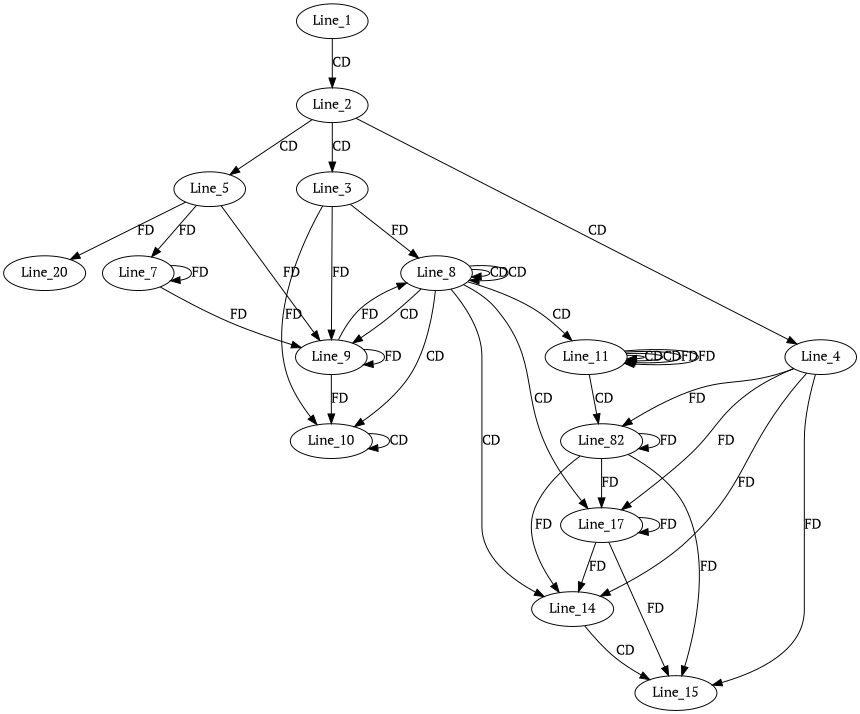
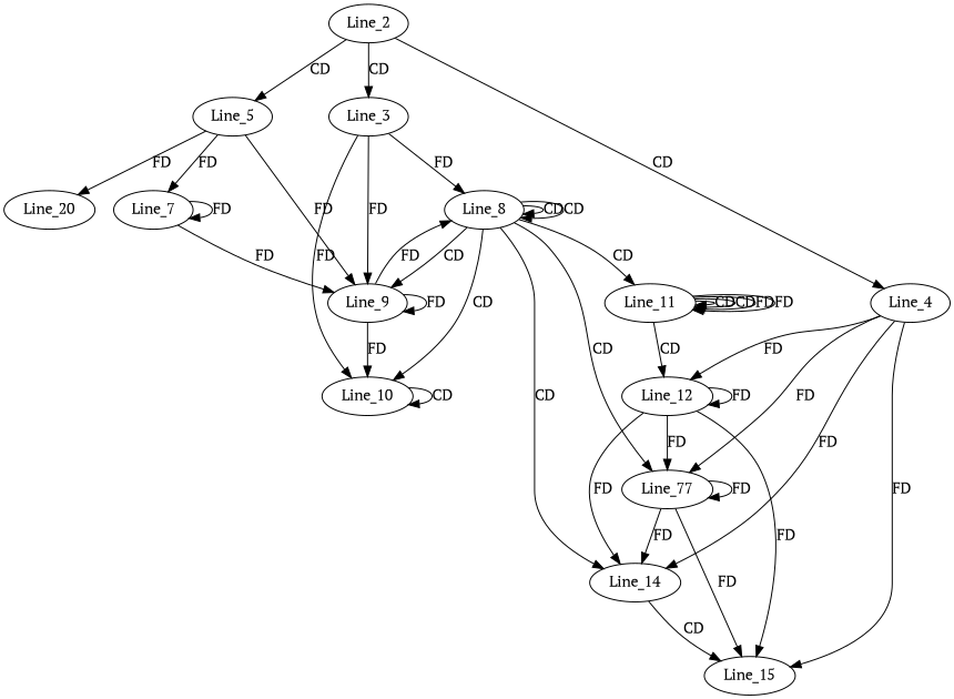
  digraph {
    fontname="PT Serif"
    node [fontname="PT Serif"]
    edge [fontname="PT Serif"]
-   Line_1
    Line_2
    Line_3
    Line_4
    Line_5
    Line_8
    Line_9
    Line_10
-   Line_12 [label=Line_82]
+   Line_12
    Line_14
    Line_15
-   Line_17
+   Line_17 [label=Line_77]
    Line_7
    Line_20
    Line_11
-   Line_1 -> Line_2 [label=CD]
    Line_2 -> Line_3 [label=CD]
    Line_2 -> Line_4 [label=CD]
    Line_2 -> Line_5 [label=CD]
    Line_3 -> Line_8 [label=FD]
    Line_3 -> Line_9 [label=FD]
    Line_3 -> Line_10 [label=FD]
    Line_4 -> Line_12 [label=FD]
    Line_4 -> Line_14 [label=FD]
    Line_4 -> Line_15 [label=FD]
    Line_4 -> Line_17 [label=FD]
    Line_5 -> Line_9 [label=FD]
    Line_5 -> Line_7 [label=FD]
    Line_5 -> Line_20 [label=FD]
    Line_8 -> Line_8 [label=CD]
    Line_8 -> Line_8 [label=CD]
    Line_8 -> Line_9 [label=CD]
    Line_8 -> Line_10 [label=CD]
    Line_8 -> Line_14 [label=CD]
    Line_8 -> Line_17 [label=CD]
    Line_8 -> Line_11 [label=CD]
    Line_9 -> Line_8 [label=FD]
    Line_9 -> Line_9 [label=FD]
    Line_9 -> Line_10 [label=FD]
    Line_10 -> Line_10 [label=CD]
    Line_12 -> Line_12 [label=FD]
    Line_12 -> Line_14 [label=FD]
    Line_12 -> Line_15 [label=FD]
    Line_12 -> Line_17 [label=FD]
    Line_14 -> Line_15 [label=CD]
    Line_17 -> Line_14 [label=FD]
    Line_17 -> Line_15 [label=FD]
    Line_17 -> Line_17 [label=FD]
    Line_7 -> Line_9 [label=FD]
    Line_7 -> Line_7 [label=FD]
    Line_11 -> Line_12 [label=CD]
    Line_11 -> Line_11 [label=CD]
    Line_11 -> Line_11 [label=CD]
    Line_11 -> Line_11 [label=FD]
    Line_11 -> Line_11 [label=FD]
  }
